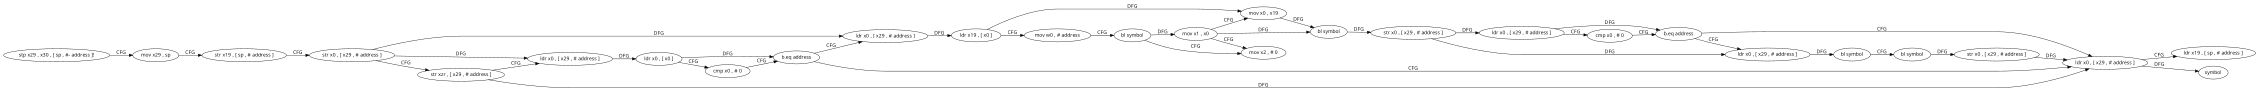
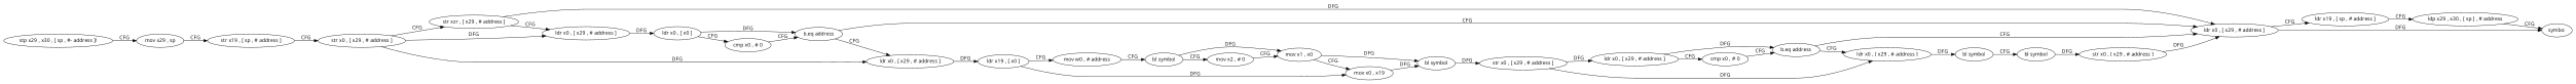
  digraph {
    fontname="Open Sans"
    rankdir=LR
    node [fontname="Open Sans"]
    edge [fontname="Open Sans"]
    n1 [label="stp x29 , x30 , [ sp , #- address ]!"]
    n2 [label="mov x29 , sp"]
    n3 [label="str x19 , [ sp , # address ]"]
    n4 [label="str x0 , [ x29 , # address ]"]
    n5 [label="str xzr , [ x29 , # address ]"]
    n6 [label="ldr x0 , [ x29 , # address ]"]
    n7 [label="ldr x0 , [ x29 , # address ]"]
    n8 [label="ldr x0 , [ x29 , # address ]"]
    n9 [label="ldr x0 , [ x0 ]"]
    n10 [label="ldr x19 , [ x0 ]"]
    n11 [label="ldr x19 , [ sp , # address ]"]
    n12 [label=symbol]
    n13 [label="cmp x0 , # 0"]
    n14 [label="b.eq address"]
+   n15 [label="ldp x29 , x30 , [ sp ] , # address"]
    n16 [label="mov w0 , # address"]
    n17 [label="mov x0 , x19"]
    n18 [label="bl symbol"]
    n19 [label="bl symbol"]
    n20 [label="mov x2 , # 0"]
    n21 [label="mov x1 , x0"]
    n22 [label="str x0 , [ x29 , # address ]"]
    n23 [label="ldr x0 , [ x29 , # address ]"]
    n24 [label="ldr x0 , [ x29 , # address ]"]
    n25 [label="cmp x0 , # 0"]
    n26 [label="b.eq address"]
    n27 [label="bl symbol"]
    n28 [label="bl symbol"]
    n29 [label="str x0 , [ x29 , # address ]"]
    n1 -> n2 [label=CFG]
    n2 -> n3 [label=CFG]
    n3 -> n4 [label=CFG]
    n4 -> n5 [label=CFG]
    n4 -> n6 [label=DFG]
    n4 -> n7 [label=DFG]
    n5 -> n6 [label=CFG]
    n5 -> n8 [label=DFG]
    n6 -> n9 [label=DFG]
    n7 -> n10 [label=DFG]
    n8 -> n11 [label=CFG]
    n8 -> n12 [label=DFG]
    n9 -> n13 [label=CFG]
    n9 -> n14 [label=DFG]
    n10 -> n16 [label=CFG]
    n10 -> n17 [label=DFG]
+   n11 -> n15 [label=CFG]
    n13 -> n14 [label=CFG]
    n14 -> n7 [label=CFG]
    n14 -> n8 [label=CFG]
+   n15 -> n12 [label=CFG]
    n16 -> n18 [label=CFG]
    n17 -> n19 [label=DFG]
    n18 -> n20 [label=CFG]
    n18 -> n21 [label=DFG]
    n19 -> n22 [label=DFG]
-   n21 -> n20 [label=CFG]
+   n20 -> n21 [label=CFG]
    n21 -> n17 [label=CFG]
    n21 -> n19 [label=DFG]
    n22 -> n23 [label=DFG]
    n22 -> n24 [label=DFG]
    n23 -> n25 [label=CFG]
    n23 -> n26 [label=DFG]
    n24 -> n27 [label=DFG]
    n25 -> n26 [label=CFG]
    n26 -> n8 [label=CFG]
    n26 -> n24 [label=CFG]
    n27 -> n28 [label=CFG]
    n28 -> n29 [label=DFG]
    n29 -> n8 [label=DFG]
  }
